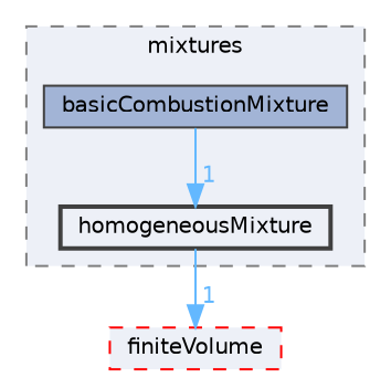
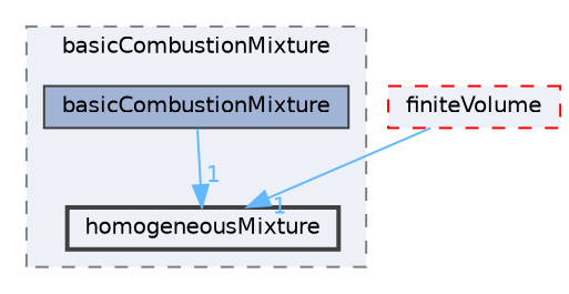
  digraph {
    compound=true
    node [color=grey25 fillcolor="#edf0f7" fontname=Helvetica fontsize=10 shape=box]
    edge [color=steelblue1 fontcolor=steelblue1 fontname=Helvetica fontsize=10 headlabel=1 labeldistance=1.5 labelfontname=Helvetica labelfontsize=10]
    n1 [fillcolor="#a2b4d6" height=0.2 label=basicCombustionMixture style=filled width=0.4]
    n2 [height=0.2 label=homogeneousMixture style="filled,bold" width=0.4]
    n3 [color=red height=0.2 label=finiteVolume style="filled,dashed" width=0.4]
    subgraph cluster_1 {
      bgcolor="#edf0f7"
      fontname=Helvetica
      fontsize=10
-     label=mixtures
+     label=basicCombustionMixture
      pencolor=grey50
      style="filled,dashed"
      n1
      n2
    }
    n1 -> n2
-   n2 -> n3
+   n3 -> n2
  }
